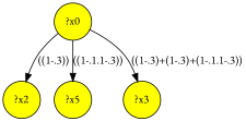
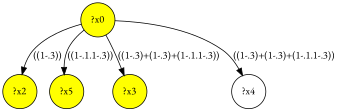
  digraph {
    fontname="EB Garamond"
    node [fillcolor=yellow fontname="EB Garamond" shape=circle style="filled,"]
    edge [fontname="EB Garamond"]
    n1 [label="?x0"]
    n2 [label="?x2"]
    n3 [label="?x5"]
    n4 [label="?x3"]
+   n5 [label="?x4" fillcolor="" style=""]
    n1 -> n2 [label="((1-.3))"]
    n1 -> n3 [label="((1-.1.1-.3))"]
    n1 -> n4 [label="((1-.3)+(1-.3)+(1-.1.1-.3))"]
+   n1 -> n5 [label="((1-.3)+(1-.3)+(1-.1.1-.3))"]
  }
